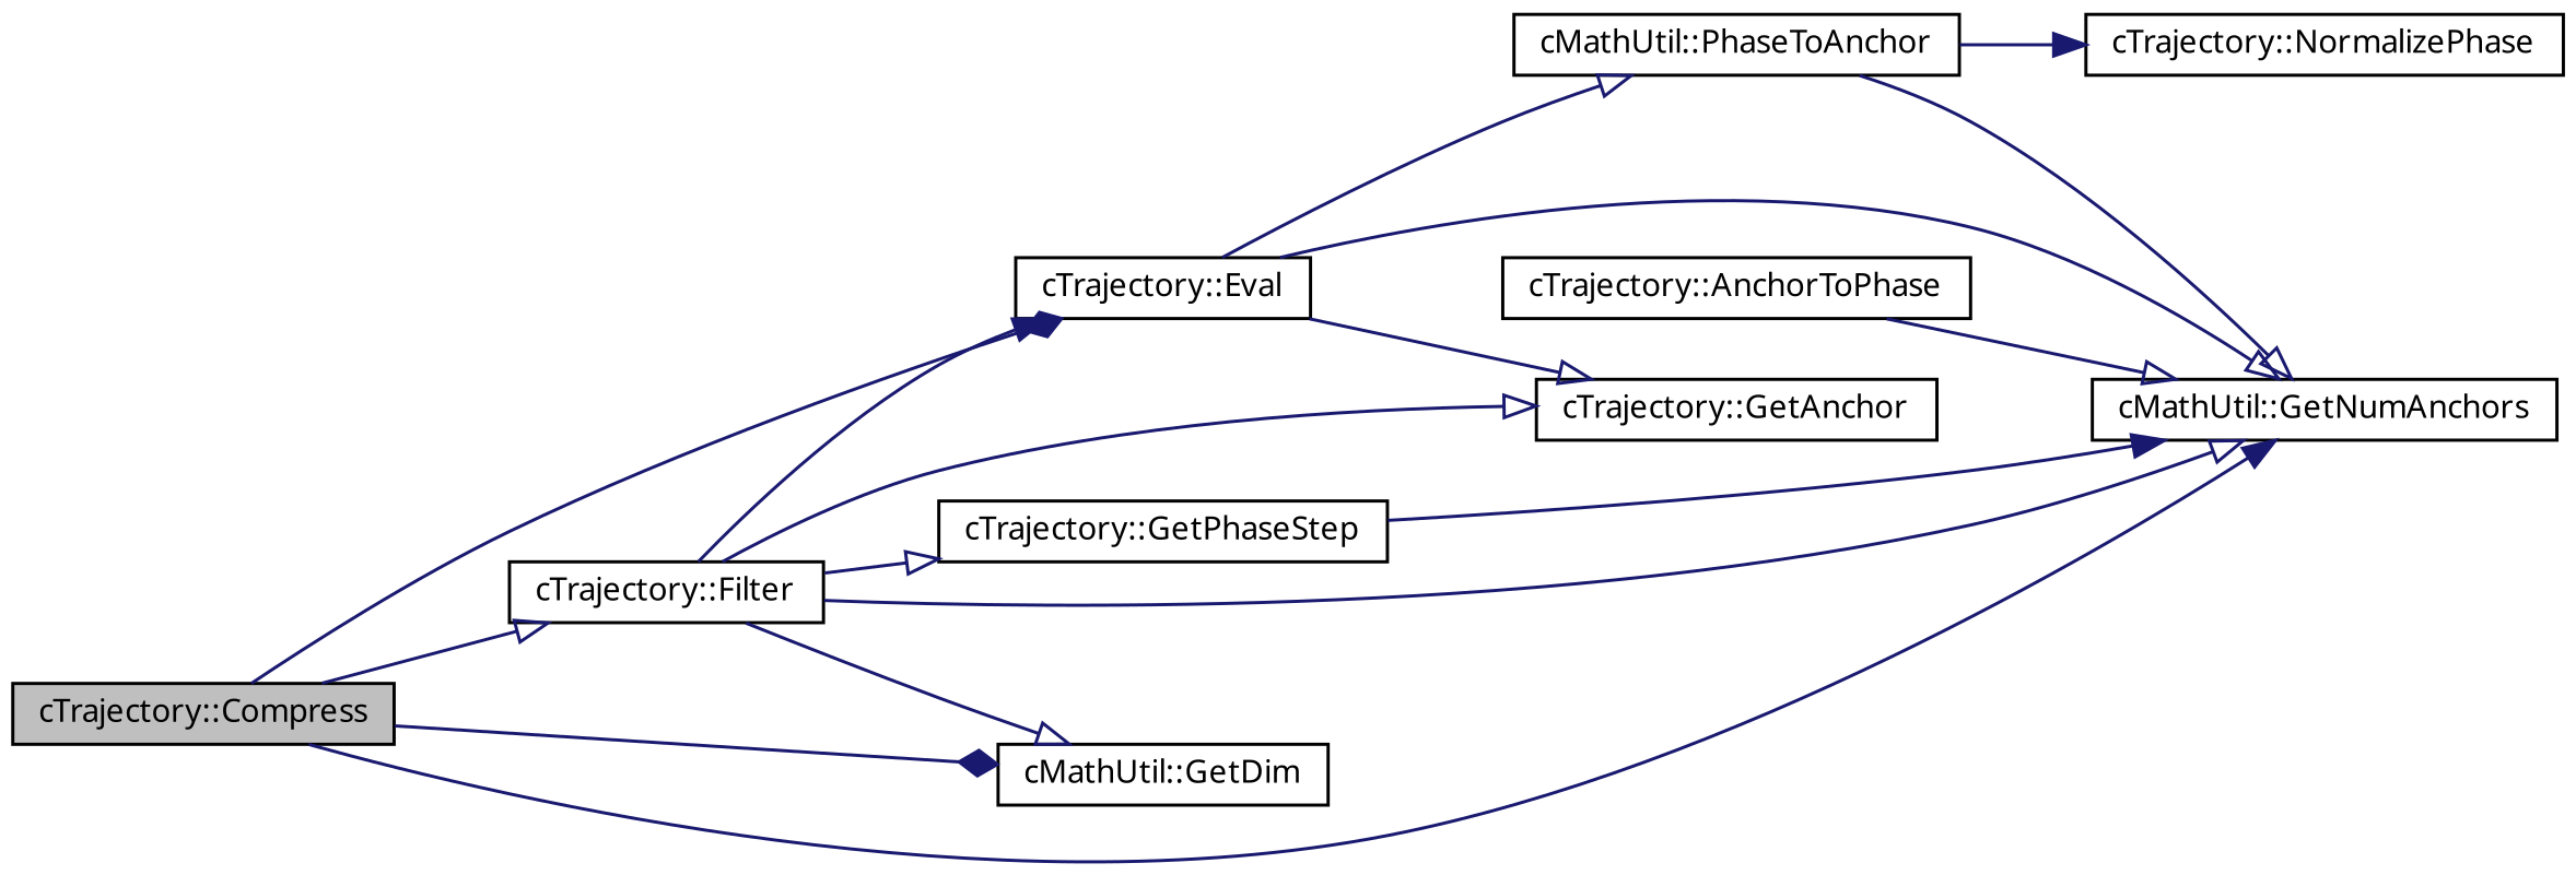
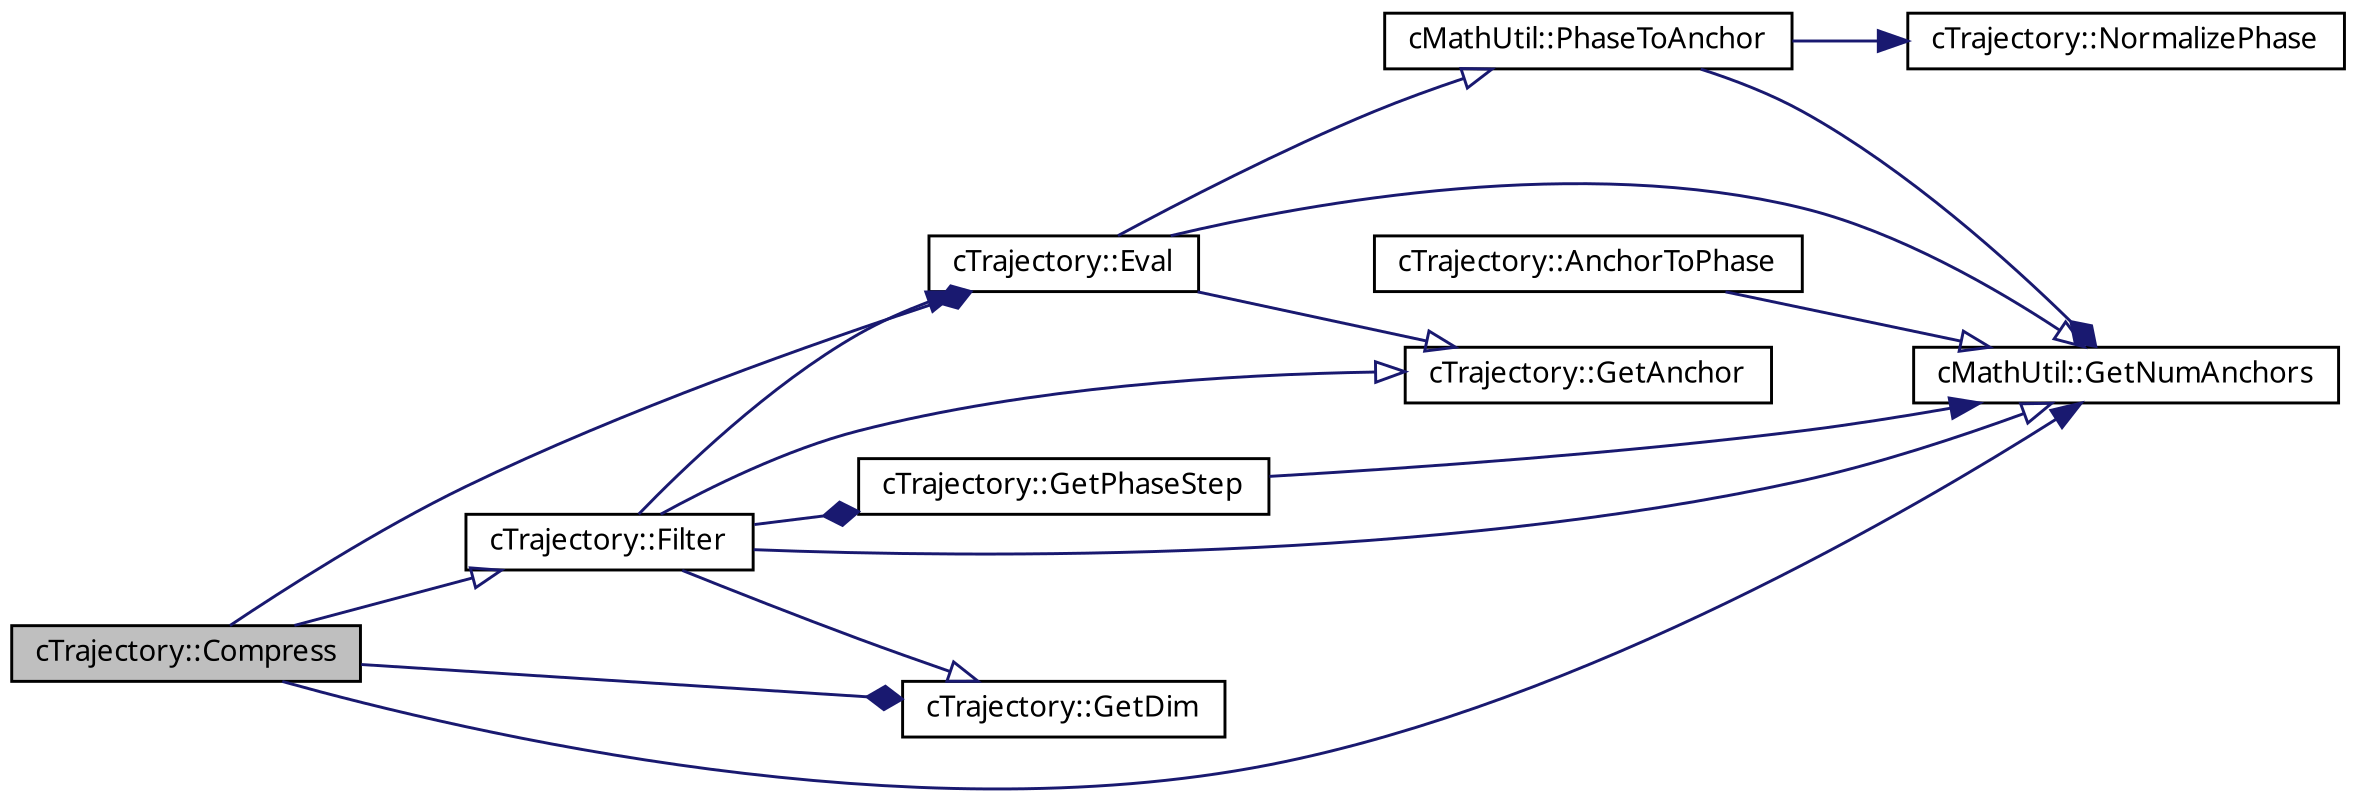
  digraph {
    fontname="Noto Sans"
    rankdir=LR
    node [color=black fillcolor=white fontname="Noto Sans" fontsize=10 shape=record style=filled]
    edge [arrowhead=onormal color=midnightblue fontname="Noto Sans" fontsize=10 labelfontname=Helvetica labelfontsize=10 style=solid]
    n1 [fillcolor=grey75 fontcolor=black height=0.2 label="cTrajectory::Compress" width=0.4]
    n2 [height=0.2 label="cTrajectory::Eval" width=0.4]
    n3 [height=0.2 label="cMathUtil::GetNumAnchors" width=0.4]
    n4 [height=0.2 label="cTrajectory::Filter" width=0.4]
-   n5 [height=0.2 label="cMathUtil::GetDim" width=0.4]
+   n5 [height=0.2 label="cTrajectory::GetDim" width=0.4]
    n6 [height=0.2 label="cTrajectory::GetAnchor" width=0.4]
    n7 [height=0.2 label="cMathUtil::PhaseToAnchor" width=0.4]
    n8 [height=0.2 label="cTrajectory::GetPhaseStep" width=0.4]
    n9 [height=0.2 label="cTrajectory::NormalizePhase" width=0.4]
    n10 [height=0.2 label="cTrajectory::AnchorToPhase" width=0.4]
    n1 -> n2 [arrowhead=diamond]
    n1 -> n3 [arrowhead=normal]
    n1 -> n4
    n1 -> n5 [arrowhead=diamond]
    n2 -> n3
    n2 -> n6
    n2 -> n7
    n4 -> n2 [arrowhead=normal]
    n4 -> n3
    n4 -> n5
    n4 -> n6
-   n4 -> n8
-   n7 -> n3
+   n4 -> n8 [arrowhead=diamond]
+   n7 -> n3 [arrowhead=diamond]
    n7 -> n9 [arrowhead=normal]
    n8 -> n3 [arrowhead=normal]
    n10 -> n3
  }
